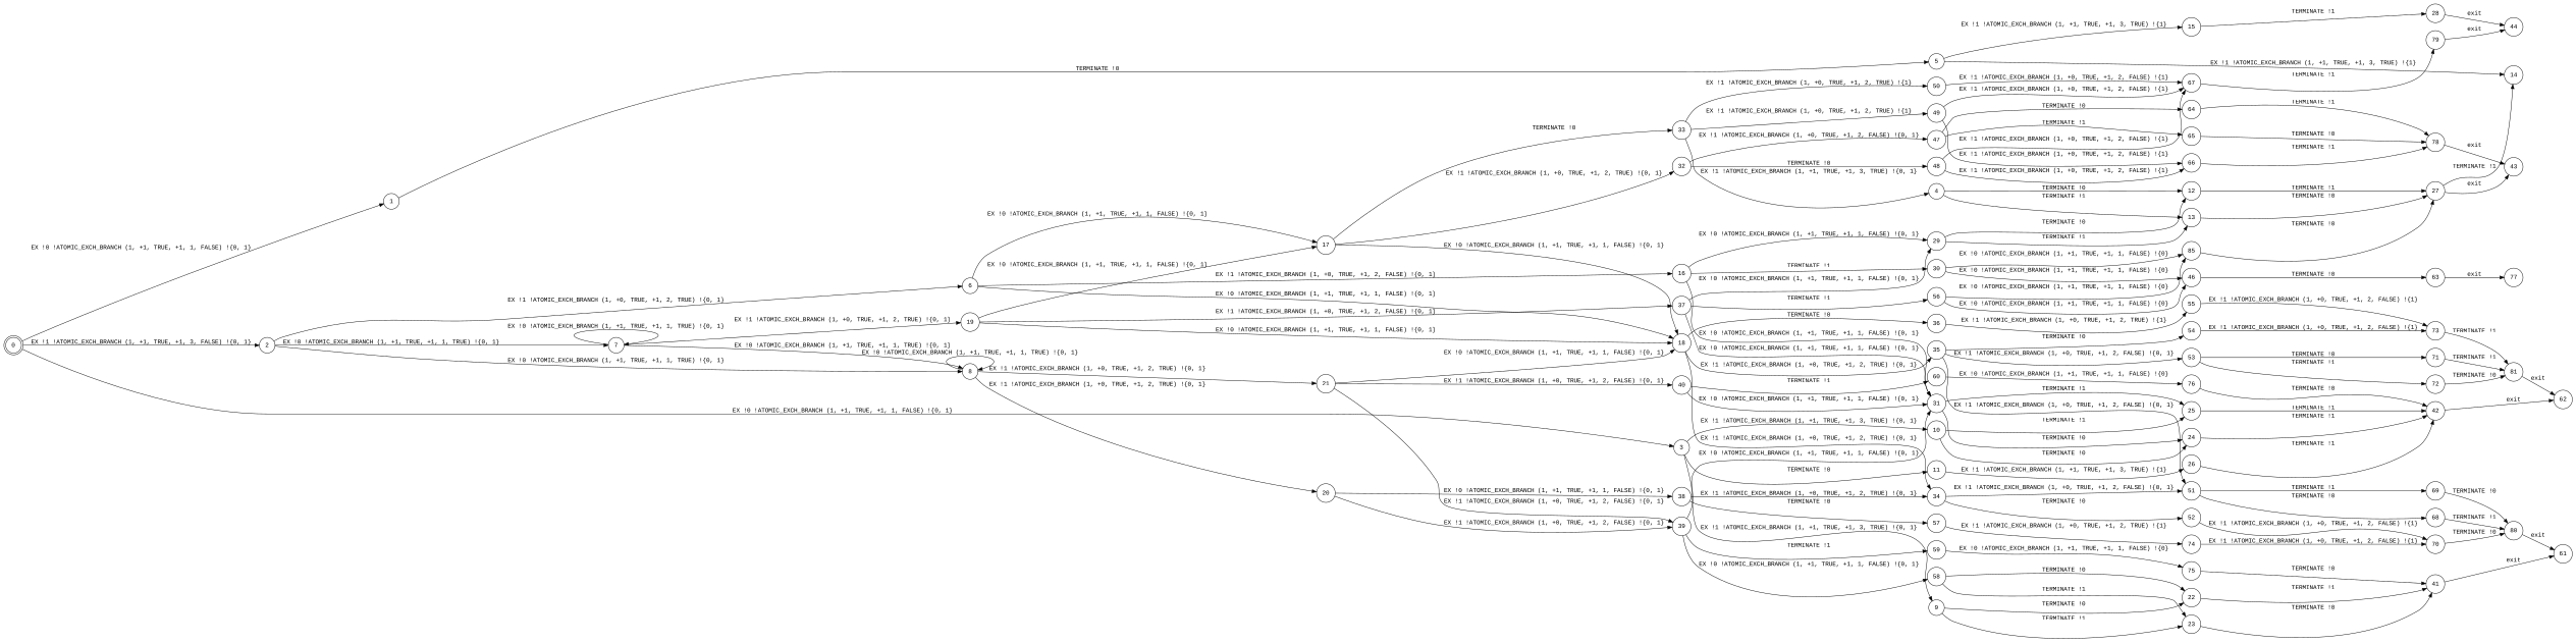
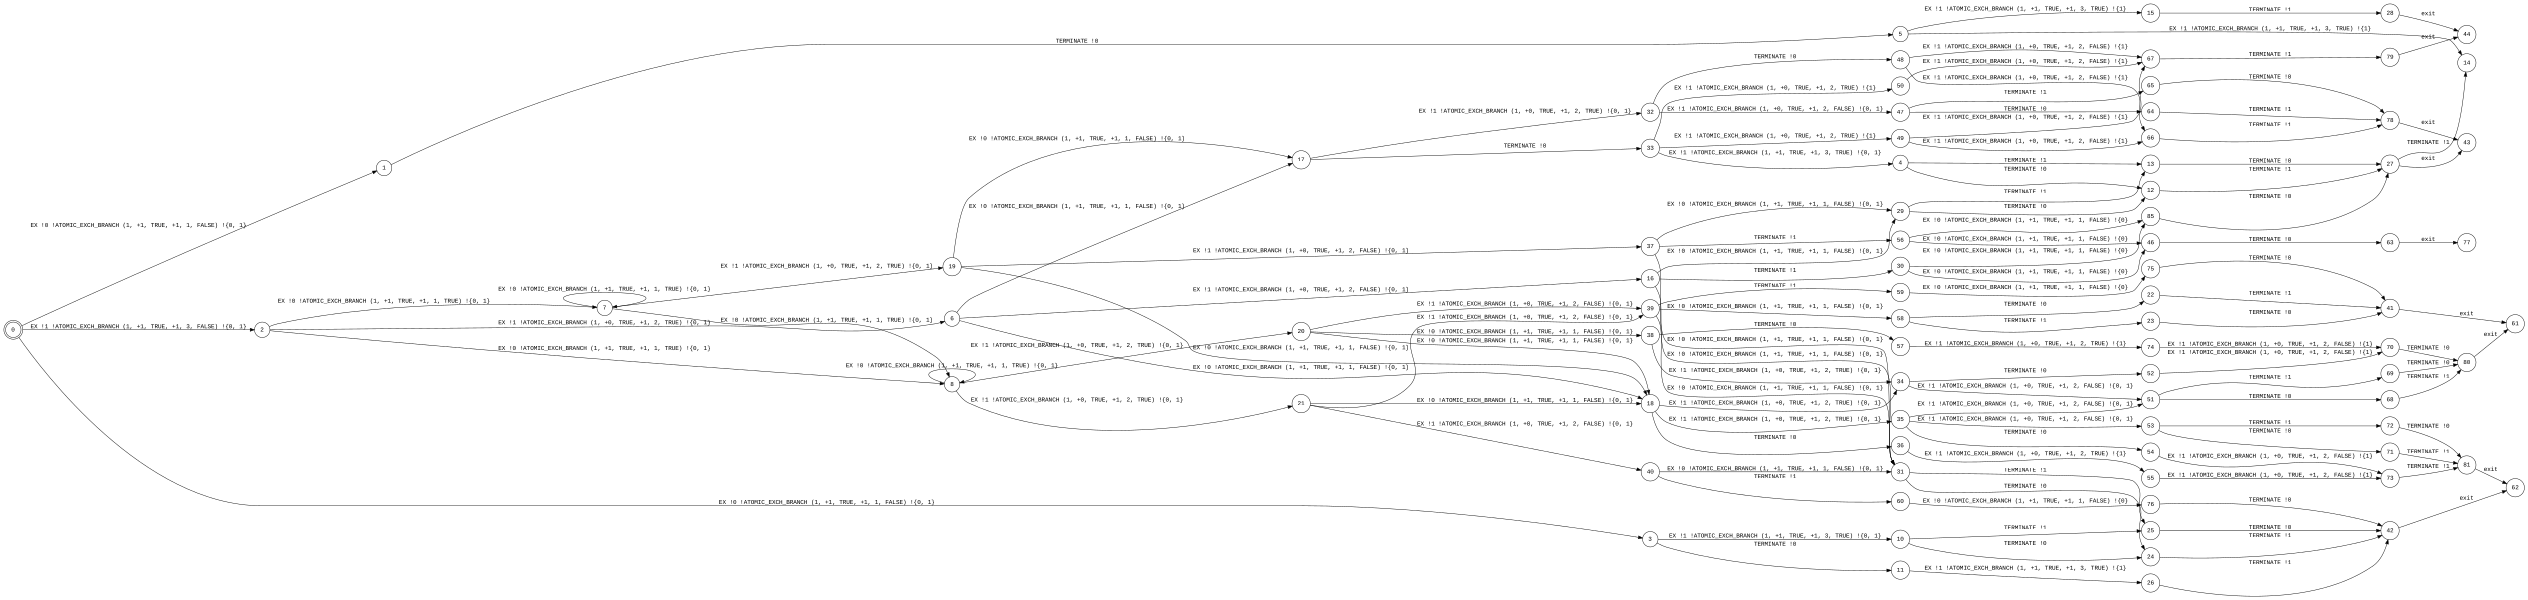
  digraph {
    fontname="Liberation Mono"
    rankdir=LR
    node [fontname="Liberation Mono" shape=circle]
    edge [fontname="Liberation Mono"]
    0 [peripheries=2]
    1
    2
    3
    5
    6
    7
    8
-   9
    10
    11
    4
    12
    13
    14
    15
    16
    17
    18
    19
    20
    21
    22
    23
    24
    25
    26
    27
    28
    29
    30
    31
    32
    33
    34
    35
    36
    37
    38
    39
    40
    41
    42
    43
    44
    n46 [label=85]
    46
    47
    48
    49
    50
    51
    52
    53
    54
    55
    56
    57
    58
    59
    60
    61
    62
    63
    64
    65
    66
    67
    68
    69
    70
    71
    72
    73
    74
    75
    76
    77
    78
    79
    80
    81
    0 -> 1 [label="EX !0 !ATOMIC_EXCH_BRANCH (1, +1, TRUE, +1, 1, FALSE) !{0, 1}"]
    0 -> 2 [label="EX !1 !ATOMIC_EXCH_BRANCH (1, +1, TRUE, +1, 3, FALSE) !{0, 1}"]
    0 -> 3 [label="EX !0 !ATOMIC_EXCH_BRANCH (1, +1, TRUE, +1, 1, FALSE) !{0, 1}"]
    1 -> 5 [label="TERMINATE !0"]
    2 -> 6 [label="EX !1 !ATOMIC_EXCH_BRANCH (1, +0, TRUE, +1, 2, TRUE) !{0, 1}"]
    2 -> 7 [label="EX !0 !ATOMIC_EXCH_BRANCH (1, +1, TRUE, +1, 1, TRUE) !{0, 1}"]
    2 -> 8 [label="EX !0 !ATOMIC_EXCH_BRANCH (1, +1, TRUE, +1, 1, TRUE) !{0, 1}"]
-   3 -> 9 [label="EX !1 !ATOMIC_EXCH_BRANCH (1, +1, TRUE, +1, 3, TRUE) !{0, 1}"]
    3 -> 10 [label="EX !1 !ATOMIC_EXCH_BRANCH (1, +1, TRUE, +1, 3, TRUE) !{0, 1}"]
    3 -> 11 [label="TERMINATE !0"]
    5 -> 14 [label="EX !1 !ATOMIC_EXCH_BRANCH (1, +1, TRUE, +1, 3, TRUE) !{1}"]
    5 -> 15 [label="EX !1 !ATOMIC_EXCH_BRANCH (1, +1, TRUE, +1, 3, TRUE) !{1}"]
    6 -> 16 [label="EX !1 !ATOMIC_EXCH_BRANCH (1, +0, TRUE, +1, 2, FALSE) !{0, 1}"]
    6 -> 17 [label="EX !0 !ATOMIC_EXCH_BRANCH (1, +1, TRUE, +1, 1, FALSE) !{0, 1}"]
    6 -> 18 [label="EX !0 !ATOMIC_EXCH_BRANCH (1, +1, TRUE, +1, 1, FALSE) !{0, 1}"]
    7 -> 7 [label="EX !0 !ATOMIC_EXCH_BRANCH (1, +1, TRUE, +1, 1, TRUE) !{0, 1}"]
    7 -> 8 [label="EX !0 !ATOMIC_EXCH_BRANCH (1, +1, TRUE, +1, 1, TRUE) !{0, 1}"]
    7 -> 19 [label="EX !1 !ATOMIC_EXCH_BRANCH (1, +0, TRUE, +1, 2, TRUE) !{0, 1}"]
    8 -> 8 [label="EX !0 !ATOMIC_EXCH_BRANCH (1, +1, TRUE, +1, 1, TRUE) !{0, 1}"]
    8 -> 20 [label="EX !1 !ATOMIC_EXCH_BRANCH (1, +0, TRUE, +1, 2, TRUE) !{0, 1}"]
    8 -> 21 [label="EX !1 !ATOMIC_EXCH_BRANCH (1, +0, TRUE, +1, 2, TRUE) !{0, 1}"]
-   9 -> 22 [label="TERMINATE !0"]
-   9 -> 23 [label="TERMINATE !1"]
    10 -> 24 [label="TERMINATE !0"]
    10 -> 25 [label="TERMINATE !1"]
    11 -> 26 [label="EX !1 !ATOMIC_EXCH_BRANCH (1, +1, TRUE, +1, 3, TRUE) !{1}"]
    4 -> 12 [label="TERMINATE !0"]
    4 -> 13 [label="TERMINATE !1"]
    12 -> 27 [label="TERMINATE !1"]
    13 -> 27 [label="TERMINATE !0"]
    15 -> 28 [label="TERMINATE !1"]
    16 -> 29 [label="EX !0 !ATOMIC_EXCH_BRANCH (1, +1, TRUE, +1, 1, FALSE) !{0, 1}"]
    16 -> 30 [label="TERMINATE !1"]
    16 -> 31 [label="EX !0 !ATOMIC_EXCH_BRANCH (1, +1, TRUE, +1, 1, FALSE) !{0, 1}"]
    17 -> 32 [label="EX !1 !ATOMIC_EXCH_BRANCH (1, +0, TRUE, +1, 2, TRUE) !{0, 1}"]
    17 -> 33 [label="TERMINATE !0"]
    18 -> 34 [label="EX !1 !ATOMIC_EXCH_BRANCH (1, +0, TRUE, +1, 2, TRUE) !{0, 1}"]
    18 -> 35 [label="EX !1 !ATOMIC_EXCH_BRANCH (1, +0, TRUE, +1, 2, TRUE) !{0, 1}"]
    18 -> 36 [label="TERMINATE !0"]
    19 -> 17 [label="EX !0 !ATOMIC_EXCH_BRANCH (1, +1, TRUE, +1, 1, FALSE) !{0, 1}"]
    19 -> 18 [label="EX !0 !ATOMIC_EXCH_BRANCH (1, +1, TRUE, +1, 1, FALSE) !{0, 1}"]
    19 -> 37 [label="EX !1 !ATOMIC_EXCH_BRANCH (1, +0, TRUE, +1, 2, FALSE) !{0, 1}"]
-   17 -> 18 [label="EX !0 !ATOMIC_EXCH_BRANCH (1, +1, TRUE, +1, 1, FALSE) !{0, 1}"]
+   20 -> 18 [label="EX !0 !ATOMIC_EXCH_BRANCH (1, +1, TRUE, +1, 1, FALSE) !{0, 1}"]
    20 -> 38 [label="EX !0 !ATOMIC_EXCH_BRANCH (1, +1, TRUE, +1, 1, FALSE) !{0, 1}"]
    20 -> 39 [label="EX !1 !ATOMIC_EXCH_BRANCH (1, +0, TRUE, +1, 2, FALSE) !{0, 1}"]
    21 -> 18 [label="EX !0 !ATOMIC_EXCH_BRANCH (1, +1, TRUE, +1, 1, FALSE) !{0, 1}"]
    21 -> 39 [label="EX !1 !ATOMIC_EXCH_BRANCH (1, +0, TRUE, +1, 2, FALSE) !{0, 1}"]
    21 -> 40 [label="EX !1 !ATOMIC_EXCH_BRANCH (1, +0, TRUE, +1, 2, FALSE) !{0, 1}"]
    22 -> 41 [label="TERMINATE !1"]
    23 -> 41 [label="TERMINATE !0"]
    24 -> 42 [label="TERMINATE !1"]
-   25 -> 42 [label="TERMINATE !1"]
+   25 -> 42 [label="TERMINATE !0"]
    26 -> 42 [label="TERMINATE !1"]
    27 -> 14 [label="TERMINATE !1"]
    27 -> 43 [label=exit]
    28 -> 44 [label=exit]
    29 -> 12 [label="TERMINATE !0"]
    29 -> 13 [label="TERMINATE !1"]
    30 -> n46 [label="EX !0 !ATOMIC_EXCH_BRANCH (1, +1, TRUE, +1, 1, FALSE) !{0}"]
    30 -> 46 [label="EX !0 !ATOMIC_EXCH_BRANCH (1, +1, TRUE, +1, 1, FALSE) !{0}"]
    31 -> 24 [label="TERMINATE !0"]
    31 -> 25 [label="TERMINATE !1"]
    32 -> 47 [label="EX !1 !ATOMIC_EXCH_BRANCH (1, +0, TRUE, +1, 2, FALSE) !{0, 1}"]
    32 -> 48 [label="TERMINATE !0"]
    33 -> 4 [label="EX !1 !ATOMIC_EXCH_BRANCH (1, +1, TRUE, +1, 3, TRUE) !{0, 1}"]
    33 -> 49 [label="EX !1 !ATOMIC_EXCH_BRANCH (1, +0, TRUE, +1, 2, TRUE) !{1}"]
    33 -> 50 [label="EX !1 !ATOMIC_EXCH_BRANCH (1, +0, TRUE, +1, 2, TRUE) !{1}"]
    34 -> 51 [label="EX !1 !ATOMIC_EXCH_BRANCH (1, +0, TRUE, +1, 2, FALSE) !{0, 1}"]
    34 -> 52 [label="TERMINATE !0"]
    35 -> 51 [label="EX !1 !ATOMIC_EXCH_BRANCH (1, +0, TRUE, +1, 2, FALSE) !{0, 1}"]
    35 -> 53 [label="EX !1 !ATOMIC_EXCH_BRANCH (1, +0, TRUE, +1, 2, FALSE) !{0, 1}"]
    35 -> 54 [label="TERMINATE !0"]
    36 -> 55 [label="EX !1 !ATOMIC_EXCH_BRANCH (1, +0, TRUE, +1, 2, TRUE) !{1}"]
    37 -> 29 [label="EX !0 !ATOMIC_EXCH_BRANCH (1, +1, TRUE, +1, 1, FALSE) !{0, 1}"]
    37 -> 31 [label="EX !0 !ATOMIC_EXCH_BRANCH (1, +1, TRUE, +1, 1, FALSE) !{0, 1}"]
    37 -> 56 [label="TERMINATE !1"]
    38 -> 34 [label="EX !1 !ATOMIC_EXCH_BRANCH (1, +0, TRUE, +1, 2, TRUE) !{0, 1}"]
    38 -> 57 [label="TERMINATE !0"]
    39 -> 31 [label="EX !0 !ATOMIC_EXCH_BRANCH (1, +1, TRUE, +1, 1, FALSE) !{0, 1}"]
    39 -> 58 [label="EX !0 !ATOMIC_EXCH_BRANCH (1, +1, TRUE, +1, 1, FALSE) !{0, 1}"]
    39 -> 59 [label="TERMINATE !1"]
    40 -> 31 [label="EX !0 !ATOMIC_EXCH_BRANCH (1, +1, TRUE, +1, 1, FALSE) !{0, 1}"]
    40 -> 60 [label="TERMINATE !1"]
    41 -> 61 [label=exit]
    42 -> 62 [label=exit]
    n46 -> 27 [label="TERMINATE !0"]
    46 -> 63 [label="TERMINATE !0"]
    47 -> 64 [label="TERMINATE !0"]
    47 -> 65 [label="TERMINATE !1"]
    48 -> 66 [label="EX !1 !ATOMIC_EXCH_BRANCH (1, +0, TRUE, +1, 2, FALSE) !{1}"]
    48 -> 67 [label="EX !1 !ATOMIC_EXCH_BRANCH (1, +0, TRUE, +1, 2, FALSE) !{1}"]
    49 -> 66 [label="EX !1 !ATOMIC_EXCH_BRANCH (1, +0, TRUE, +1, 2, FALSE) !{1}"]
    49 -> 67 [label="EX !1 !ATOMIC_EXCH_BRANCH (1, +0, TRUE, +1, 2, FALSE) !{1}"]
    50 -> 67 [label="EX !1 !ATOMIC_EXCH_BRANCH (1, +0, TRUE, +1, 2, FALSE) !{1}"]
    51 -> 68 [label="TERMINATE !0"]
    51 -> 69 [label="TERMINATE !1"]
    52 -> 70 [label="EX !1 !ATOMIC_EXCH_BRANCH (1, +0, TRUE, +1, 2, FALSE) !{1}"]
    53 -> 71 [label="TERMINATE !0"]
    53 -> 72 [label="TERMINATE !1"]
    54 -> 73 [label="EX !1 !ATOMIC_EXCH_BRANCH (1, +0, TRUE, +1, 2, FALSE) !{1}"]
    55 -> 73 [label="EX !1 !ATOMIC_EXCH_BRANCH (1, +0, TRUE, +1, 2, FALSE) !{1}"]
    56 -> n46 [label="EX !0 !ATOMIC_EXCH_BRANCH (1, +1, TRUE, +1, 1, FALSE) !{0}"]
    56 -> 46 [label="EX !0 !ATOMIC_EXCH_BRANCH (1, +1, TRUE, +1, 1, FALSE) !{0}"]
    57 -> 74 [label="EX !1 !ATOMIC_EXCH_BRANCH (1, +0, TRUE, +1, 2, TRUE) !{1}"]
    58 -> 22 [label="TERMINATE !0"]
    58 -> 23 [label="TERMINATE !1"]
    59 -> 75 [label="EX !0 !ATOMIC_EXCH_BRANCH (1, +1, TRUE, +1, 1, FALSE) !{0}"]
    60 -> 76 [label="EX !0 !ATOMIC_EXCH_BRANCH (1, +1, TRUE, +1, 1, FALSE) !{0}"]
    63 -> 77 [label=exit]
    64 -> 78 [label="TERMINATE !1"]
    65 -> 78 [label="TERMINATE !0"]
    66 -> 78 [label="TERMINATE !1"]
    67 -> 79 [label="TERMINATE !1"]
    68 -> 80 [label="TERMINATE !1"]
    69 -> 80 [label="TERMINATE !0"]
    70 -> 80 [label="TERMINATE !0"]
    71 -> 81 [label="TERMINATE !1"]
    72 -> 81 [label="TERMINATE !0"]
    73 -> 81 [label="TERMINATE !1"]
    74 -> 70 [label="EX !1 !ATOMIC_EXCH_BRANCH (1, +0, TRUE, +1, 2, FALSE) !{1}"]
    75 -> 41 [label="TERMINATE !0"]
    76 -> 42 [label="TERMINATE !0"]
    78 -> 43 [label=exit]
    79 -> 44 [label=exit]
    80 -> 61 [label=exit]
    81 -> 62 [label=exit]
  }
